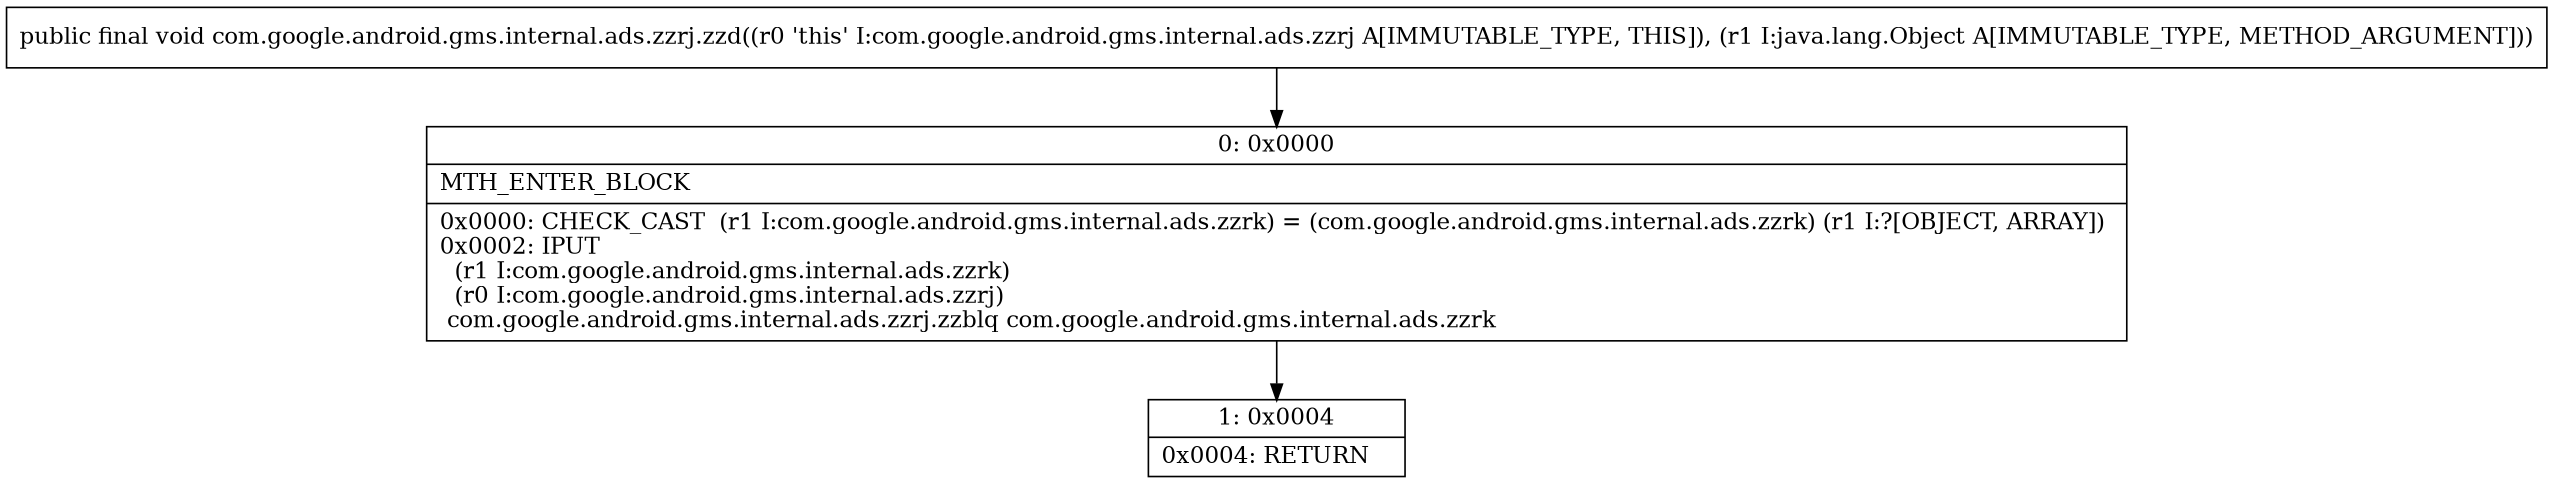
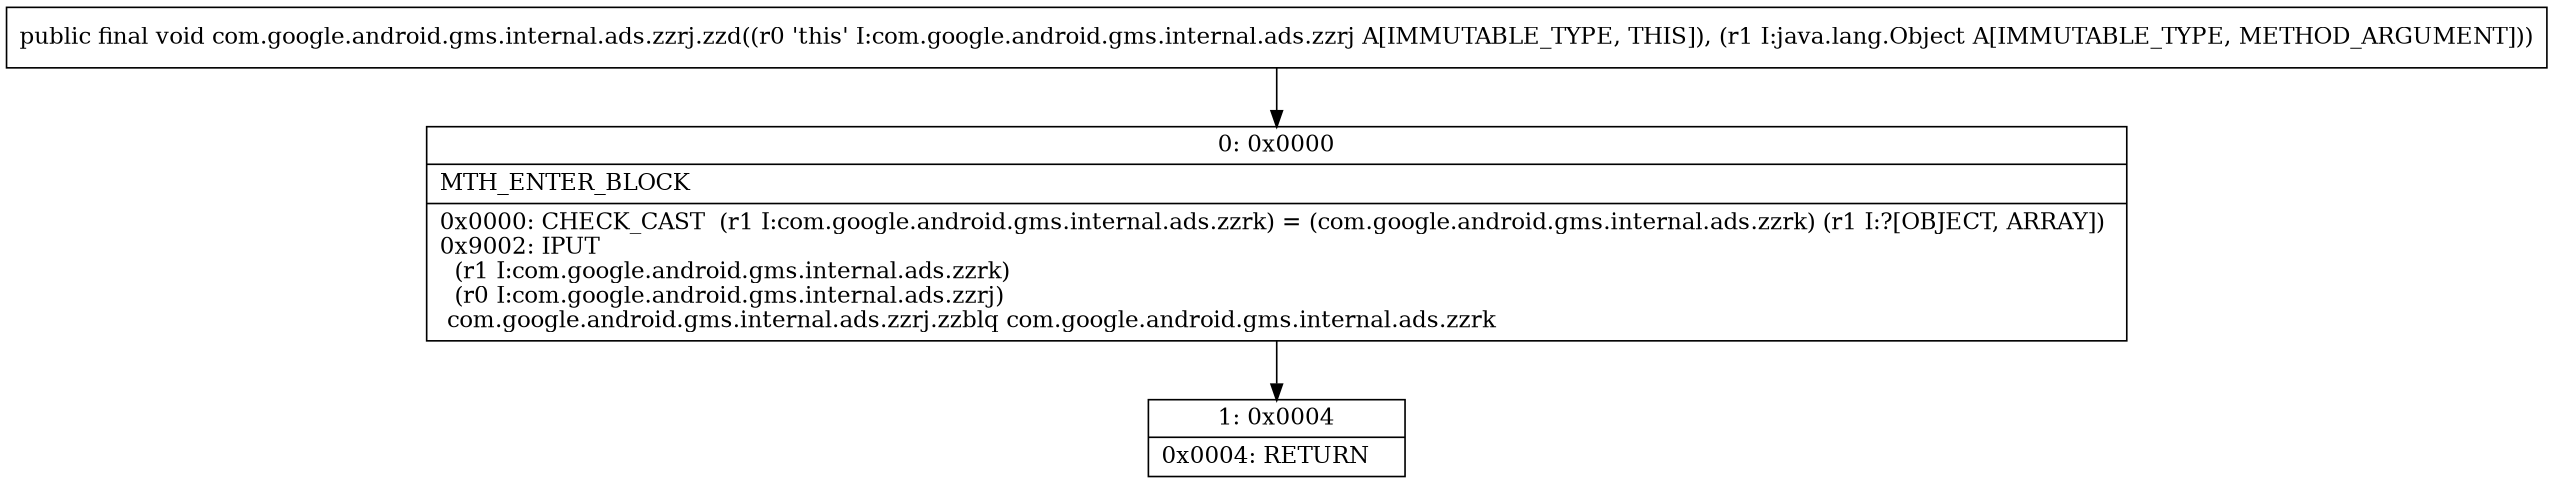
  digraph {
    node [shape=record]
-   n1 [label="{0\:\ 0x0000|MTH_ENTER_BLOCK\l|0x0000: CHECK_CAST  (r1 I:com.google.android.gms.internal.ads.zzrk) = (com.google.android.gms.internal.ads.zzrk) (r1 I:?[OBJECT, ARRAY]) \l0x0002: IPUT  \l  (r1 I:com.google.android.gms.internal.ads.zzrk)\l  (r0 I:com.google.android.gms.internal.ads.zzrj)\l com.google.android.gms.internal.ads.zzrj.zzblq com.google.android.gms.internal.ads.zzrk \l}"]
+   n1 [label="{0\:\ 0x0000|MTH_ENTER_BLOCK\l|0x0000: CHECK_CAST  (r1 I:com.google.android.gms.internal.ads.zzrk) = (com.google.android.gms.internal.ads.zzrk) (r1 I:?[OBJECT, ARRAY]) \l0x9002: IPUT  \l  (r1 I:com.google.android.gms.internal.ads.zzrk)\l  (r0 I:com.google.android.gms.internal.ads.zzrj)\l com.google.android.gms.internal.ads.zzrj.zzblq com.google.android.gms.internal.ads.zzrk \l}"]
    n2 [label="{1\:\ 0x0004|0x0004: RETURN   \l}"]
    n3 [label="{public final void com.google.android.gms.internal.ads.zzrj.zzd((r0 'this' I:com.google.android.gms.internal.ads.zzrj A[IMMUTABLE_TYPE, THIS]), (r1 I:java.lang.Object A[IMMUTABLE_TYPE, METHOD_ARGUMENT])) }"]
    n1 -> n2
    n3 -> n1
  }
